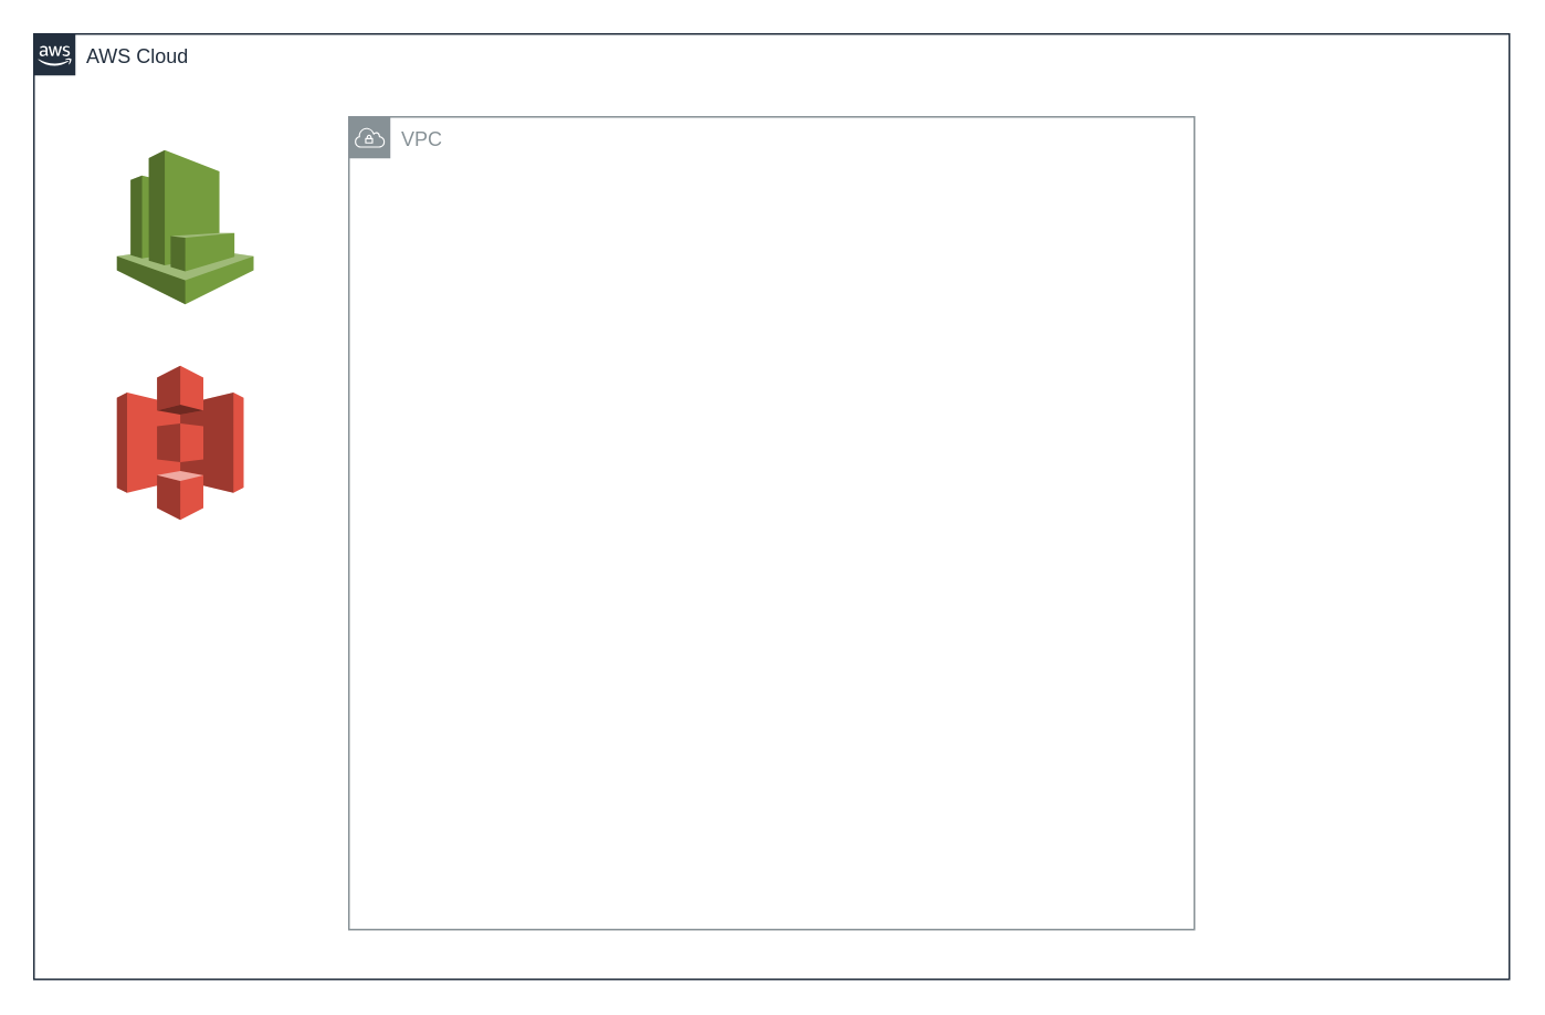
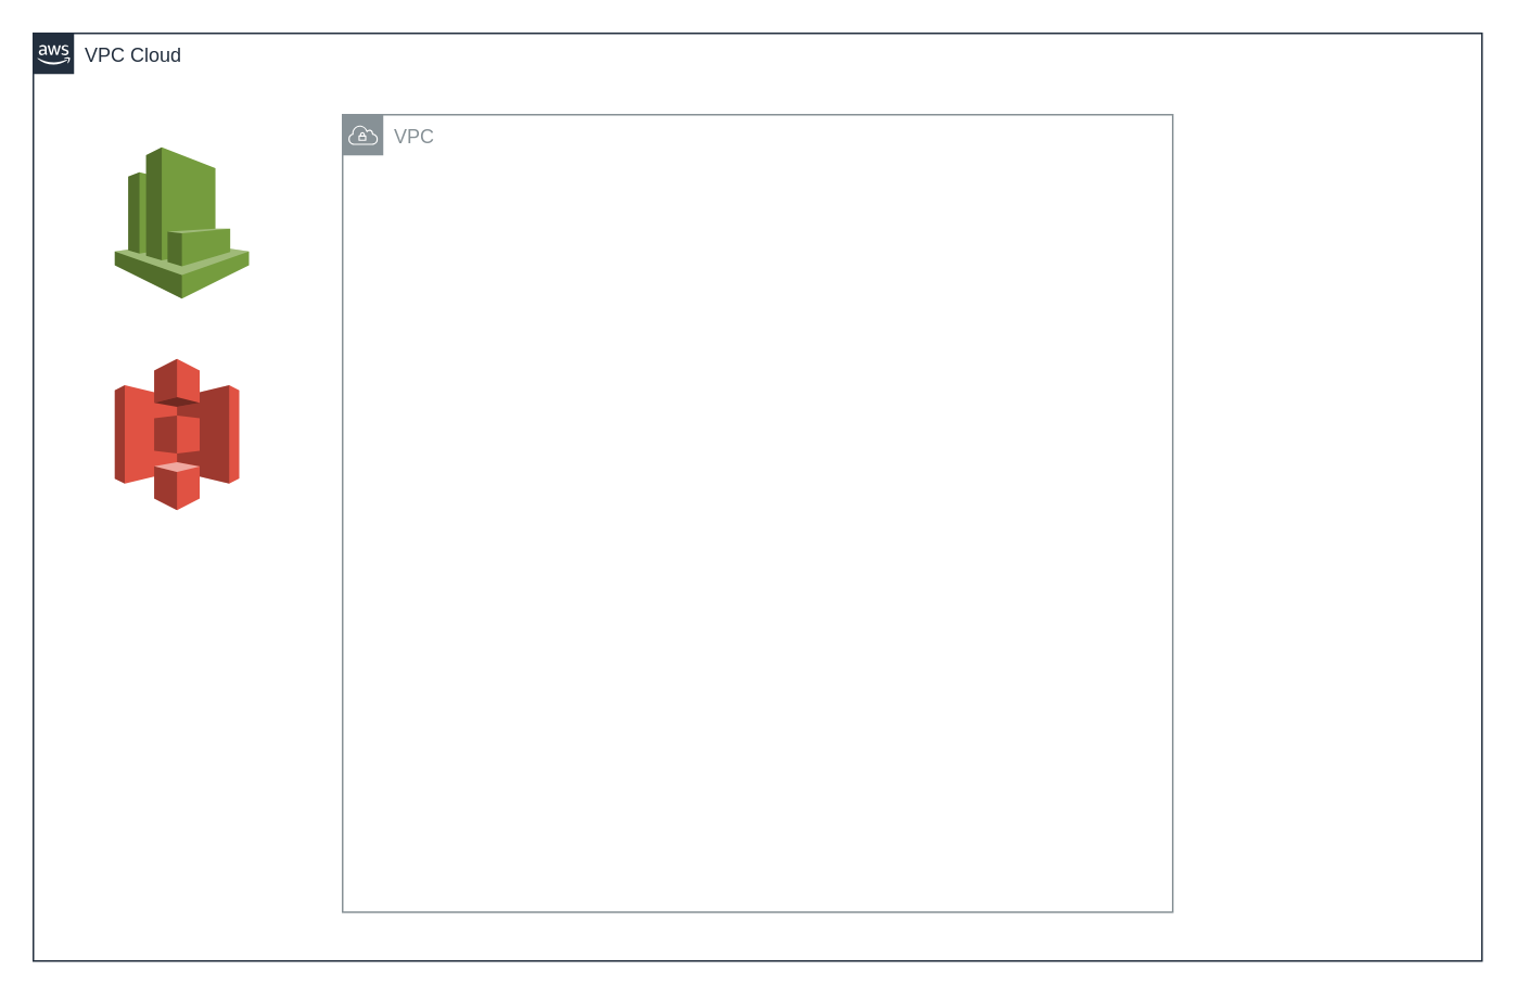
  <mxCell id="0" />
  <mxCell id="1" parent="0" />
- <mxCell id="2" value="AWS Cloud" style="points=[[0,0],[0.25,0],[0.5,0],[0.75,0],[1,0],[1,0.25],[1,0.5],[1,0.75],[1,1],[0.75,1],[0.5,1],[0.25,1],[0,1],[0,0.75],[0,0.5],[0,0.25]];outlineConnect=0;gradientColor=none;html=1;whiteSpace=wrap;fontSize=12;fontStyle=0;shape=mxgraph.aws4.group;grIcon=mxgraph.aws4.group_aws_cloud_alt;strokeColor=#232F3E;fillColor=none;verticalAlign=top;align=left;spacingLeft=30;fontColor=#232F3E;dashed=0;labelBackgroundColor=#ffffff;" vertex="1" parent="1"><mxGeometry x="20" y="20" width="890" height="570" as="geometry" /></mxCell>
+ <mxCell id="2" value="VPC Cloud" style="points=[[0,0],[0.25,0],[0.5,0],[0.75,0],[1,0],[1,0.25],[1,0.5],[1,0.75],[1,1],[0.75,1],[0.5,1],[0.25,1],[0,1],[0,0.75],[0,0.5],[0,0.25]];outlineConnect=0;gradientColor=none;html=1;whiteSpace=wrap;fontSize=12;fontStyle=0;shape=mxgraph.aws4.group;grIcon=mxgraph.aws4.group_aws_cloud_alt;strokeColor=#232F3E;fillColor=none;verticalAlign=top;align=left;spacingLeft=30;fontColor=#232F3E;dashed=0;labelBackgroundColor=#ffffff;" vertex="1" parent="1"><mxGeometry x="20" y="20" width="890" height="570" as="geometry" /></mxCell>
  <mxCell id="3" value="VPC" style="outlineConnect=0;gradientColor=none;html=1;whiteSpace=wrap;fontSize=12;fontStyle=0;shape=mxgraph.aws4.group;grIcon=mxgraph.aws4.group_vpc;strokeColor=#879196;fillColor=none;verticalAlign=top;align=left;spacingLeft=30;fontColor=#879196;dashed=0;" vertex="1" parent="1"><mxGeometry x="210" y="70" width="510" height="490" as="geometry" /></mxCell>
  <mxCell id="4" value="" style="outlineConnect=0;dashed=0;verticalLabelPosition=bottom;verticalAlign=top;align=center;html=1;shape=mxgraph.aws3.cloudwatch;fillColor=#759C3E;gradientColor=none;" vertex="1" parent="1"><mxGeometry x="70" y="90" width="82.5" height="93" as="geometry" /></mxCell>
  <mxCell id="5" value="" style="outlineConnect=0;dashed=0;verticalLabelPosition=bottom;verticalAlign=top;align=center;html=1;shape=mxgraph.aws3.s3;fillColor=#E05243;gradientColor=none;" vertex="1" parent="1"><mxGeometry x="70" y="220" width="76.5" height="93" as="geometry" /></mxCell>
